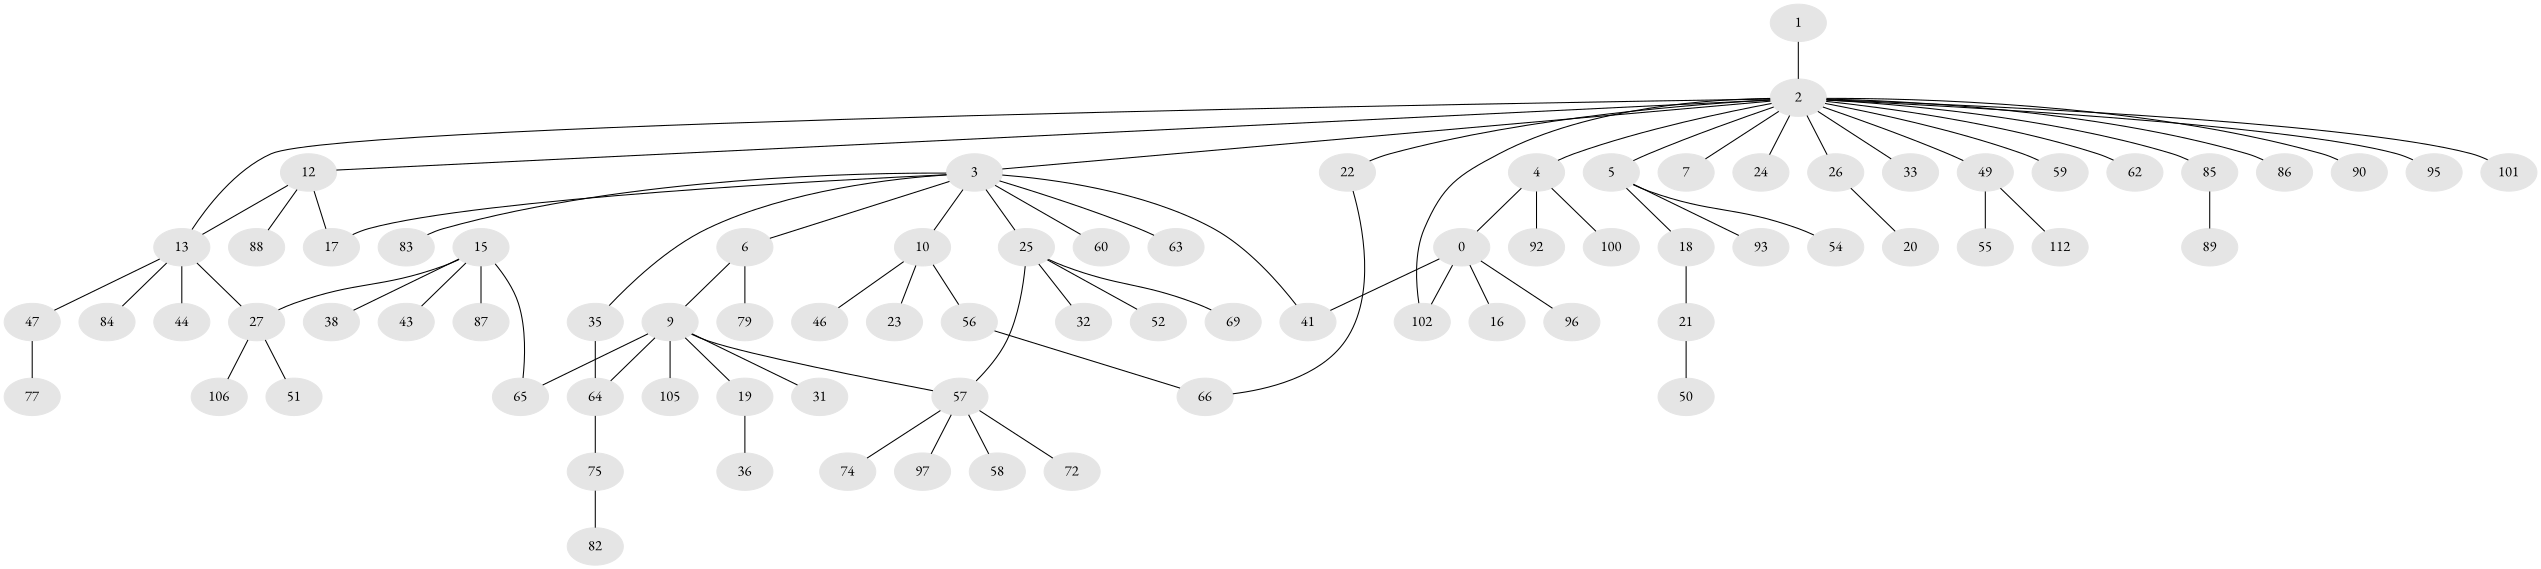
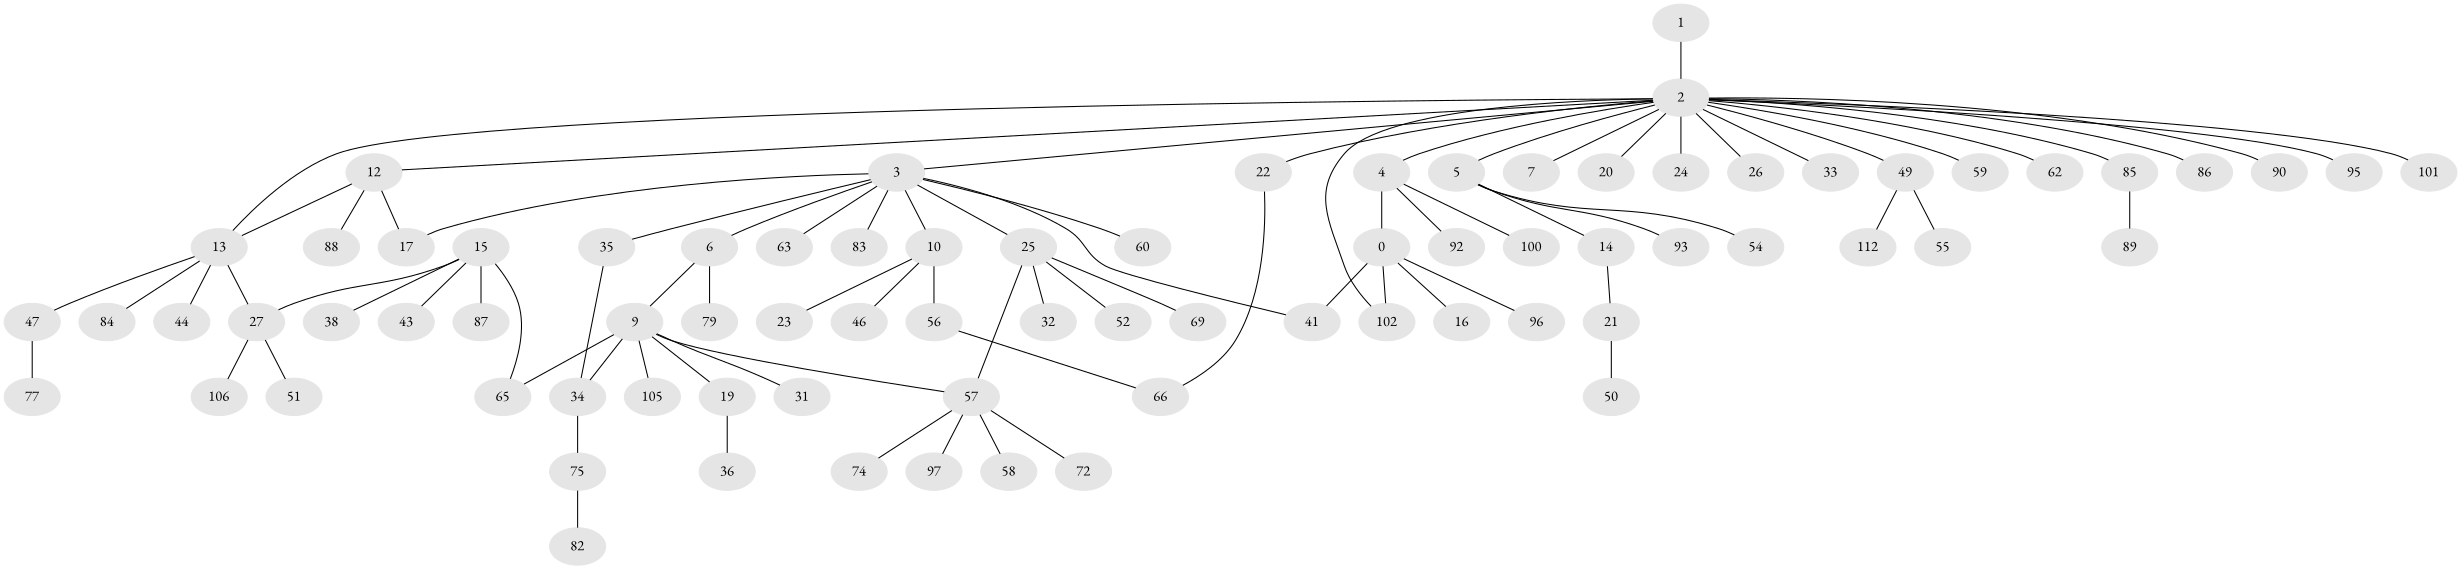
  graph {
    fontname="EB Garamond"
    node [color=gray90 fontname="EB Garamond" style=filled]
    edge [fontname="EB Garamond"]
    2 [super="+18"]
    3 [super="+70"]
    4 [super="+107"]
    5 [super="+61"]
    7 [super="+35"]
    12 [super="+28"]
    13 [super="+80"]
    20
    22 [super="+67"]
    24 [super="+99"]
    26 [super="+81"]
    33 [super="+110"]
    49
    59
    62
    85
    86
    90
    95
    101
    102 [super="+109"]
    1
    6
    10 [super="+11"]
    17 [super="+48"]
    25 [super="+29"]
    n27 [label=35 super="+39"]
    41 [super="+68"]
    60 [super="+78"]
    63
    83
    n32 [label=0 super="+45"]
    92
    100
-   14 [label=18]
+   14
    n36 [label=93 super="+91"]
    54
    88
    44
    47 [super="+93"]
    84
    27 [super="+73"]
    66
    55
    112
    89
    9 [super="+42"]
    79
    23
    46 [super="+111"]
    56
    57 [super="+71"]
    32
    52 [super="+104"]
    69
-   64 [super="+94"]
+   64 [super="+94" label=34]
    16
    96
    21 [super="+40"]
    19
    31 [super="+103"]
    65
    105
    36
    58
    72
    74
    97
    75 [super="+98"]
    15 [super="+37"]
    38
    43
    87
    77
    50
    51
    106
    82
    2 -- 3
    2 -- 4
    2 -- 5 [weight=2]
    2 -- 7
    2 -- 12
    2 -- 13
-   26 -- 20
+   2 -- 20
    2 -- 22
    2 -- 24
    2 -- 26
    2 -- 33
    2 -- 49
    2 -- 59
    2 -- 62
    2 -- 85
    2 -- 86
    2 -- 90
    2 -- 95
    2 -- 101
    2 -- 102
    3 -- 6
    3 -- 10
    3 -- 17
    3 -- 25
    3 -- n27
    3 -- 41
    3 -- 60
    3 -- 63
    3 -- 83
    4 -- n32
    4 -- 92
    4 -- 100
    5 -- 14
    5 -- n36
    5 -- 54
    12 -- 13
    12 -- 17
    12 -- 88
    13 -- 44
    13 -- 47
    13 -- 84
    13 -- 27
    22 -- 66
    49 -- 55
    49 -- 112
    85 -- 89
    1 -- 2
    6 -- 9
    6 -- 79
    10 -- 23
    10 -- 46
    10 -- 56
    25 -- 57
    25 -- 32
    25 -- 52
    25 -- 69
    n27 -- 64
    n32 -- 102
    n32 -- 41
    n32 -- 16
    n32 -- 96
    14 -- 21
    47 -- 77
    27 -- 51
    27 -- 106
    9 -- 57
    9 -- 64
    9 -- 19
    9 -- 31
    9 -- 65
    9 -- 105
    56 -- 66
    57 -- 58
    57 -- 72
    57 -- 74
    57 -- 97
    64 -- 75
    21 -- 50
    19 -- 36
    75 -- 82
    15 -- 27
    15 -- 65
    15 -- 38
    15 -- 43
    15 -- 87
  }
